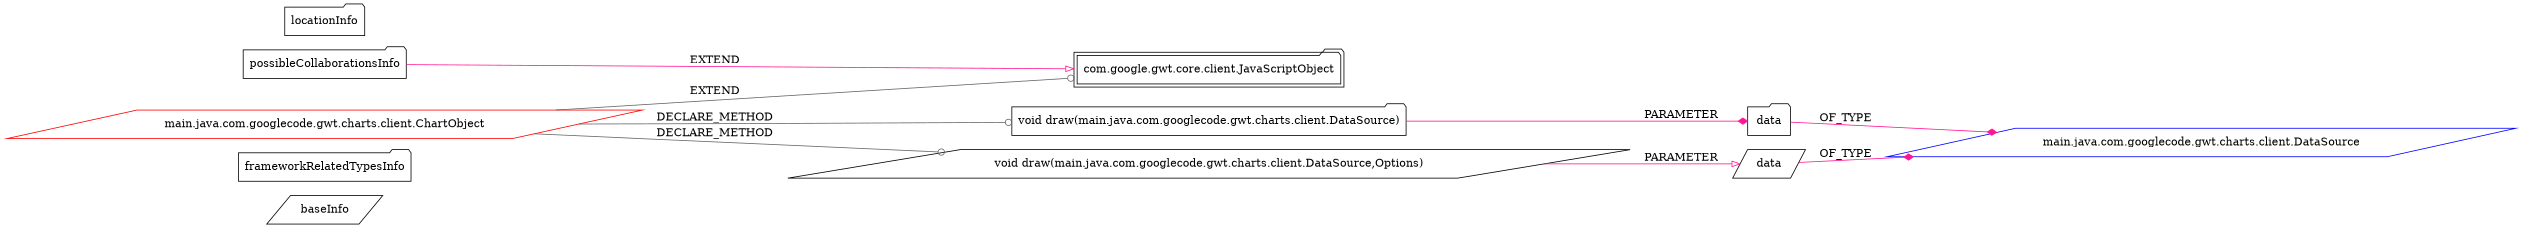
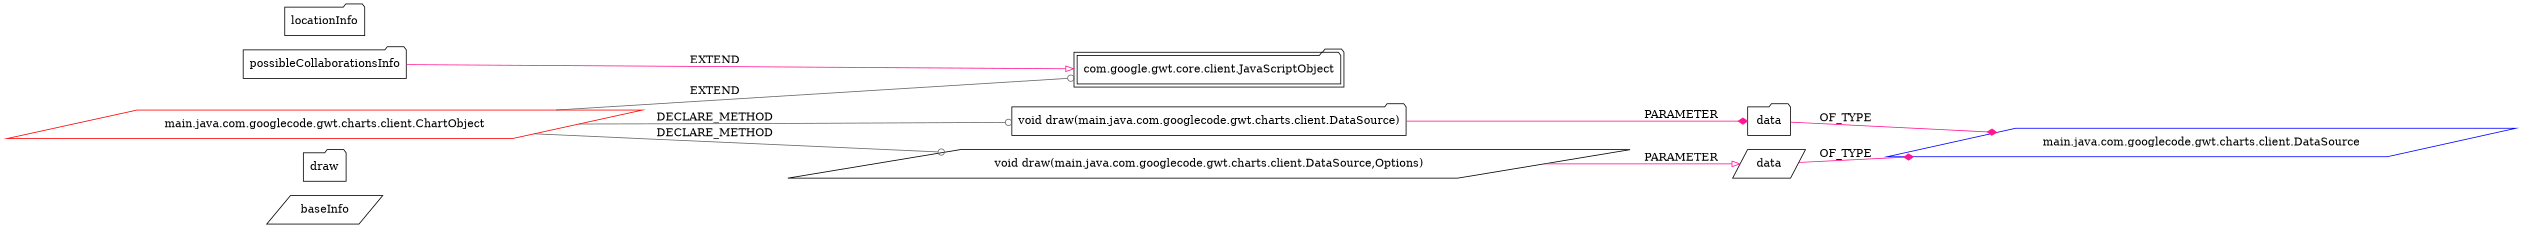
  digraph {
    rankdir=LR
    node [shape=folder isFrameworkType=false]
    edge [arrowhead=odot color=deeppink]
    baseInfo [category=extension_graph graphId=3222 isAnonymous=false possibleRelation=true shape=parallelogram isFrameworkType=""]
-   frameworkRelatedTypesInfo [0="com.google.gwt.core.client.JavaScriptObject" isFrameworkType=""]
+   frameworkRelatedTypesInfo [0="com.google.gwt.core.client.JavaScriptObject" label=draw isFrameworkType=""]
    possibleCollaborationsInfo [0="3222~CLIENT_METHOD_DECLARATION-PARAMETER_DECLARATION-CLIENT_METHOD_DECLARATION-PARAMETER_DECLARATION-~com.google.gwt.core.client.JavaScriptObject ~com.google.gwt.core.client.JavaScriptObject ~false~false" isFrameworkType=""]
    n4 [isFrameworkType=true label="com.google.gwt.core.client.JavaScriptObject" peripheries=2 vertexType=FRAMEWORK_CLASS_TYPE]
    locationInfo [contextSignature=ChartObject filePath="/jnorthrup-gwt-charts/gwt-charts-master/gwt-charts/src/main/java/com/googlecode/gwt/charts/client/ChartObject.java" graphId=3222 projectName="jnorthrup-gwt-charts" isFrameworkType=""]
    n6 [color=red label="main.java.com.googlecode.gwt.charts.client.ChartObject" shape=parallelogram vertexType=ROOT_CLIENT_CLASS_DECLARATION]
    n7 [label="void draw(main.java.com.googlecode.gwt.charts.client.DataSource)" vertexType=CLIENT_METHOD_DECLARATION]
    n8 [label="void draw(main.java.com.googlecode.gwt.charts.client.DataSource,Options)" shape=parallelogram vertexType=CLIENT_METHOD_DECLARATION]
    n9 [label=data vertexType=PARAMETER_DECLARATION]
    n10 [label=data shape=parallelogram vertexType=PARAMETER_DECLARATION]
    n11 [color=blue label="main.java.com.googlecode.gwt.charts.client.DataSource" shape=parallelogram vertexType=REFERENCE_CLIENT_CLASS_DECLARATION]
    possibleCollaborationsInfo -> n4 [arrowhead=onormal label=EXTEND]
    n6 -> n4 [color=gray40 label=EXTEND]
    n6 -> n7 [color=gray40 label=DECLARE_METHOD]
    n6 -> n8 [color=gray40 label=DECLARE_METHOD]
    n7 -> n9 [arrowhead=diamond label=PARAMETER]
    n8 -> n10 [arrowhead=onormal label=PARAMETER]
    n9 -> n11 [arrowhead=diamond label=OF_TYPE]
    n10 -> n11 [arrowhead=diamond label=OF_TYPE]
  }
